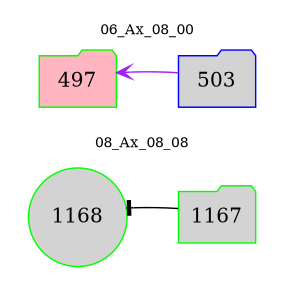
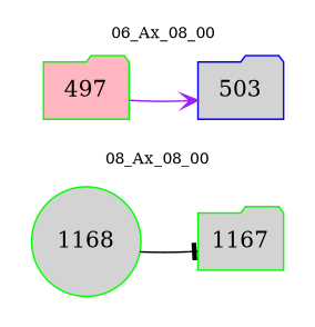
  digraph {
    rankdir=LR
    node [color=green fillcolor=lightgrey shape=folder style=filled]
    n1 [label=1168 shape=circle]
    n2 [label=1167]
    n3 [fillcolor=lightpink label=497]
    n4 [color=blue label=503]
    subgraph cluster_1 {
      color=white
      fontsize=10
-     label="08_Ax_08_08"
+     label="08_Ax_08_00"
      n1
      n2
    }
    subgraph cluster_2 {
      color=white
      fontsize=10
      label="06_Ax_08_00"
      n3
      n4
    }
-   n2 -> n1 [arrowhead=tee color=black]
-   n4 -> n3 [arrowhead=vee color=purple]
+   n1 -> n2 [arrowhead=tee color=black]
+   n3 -> n4 [arrowhead=vee color=purple]
  }
